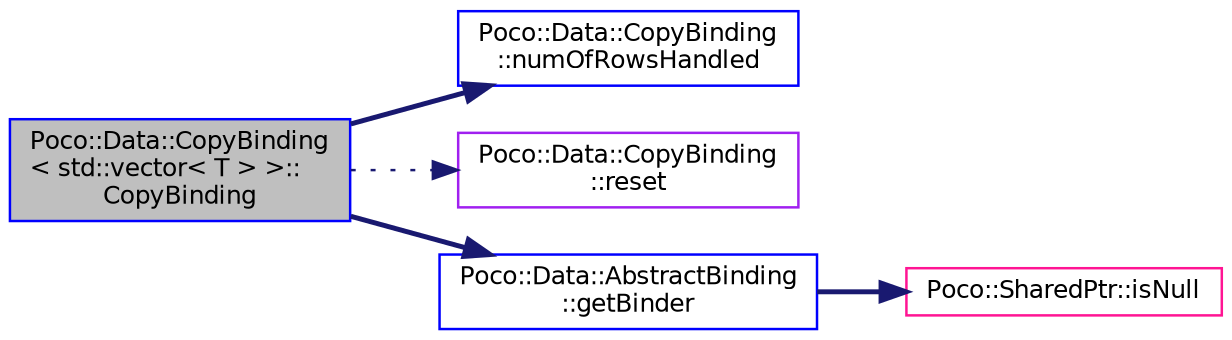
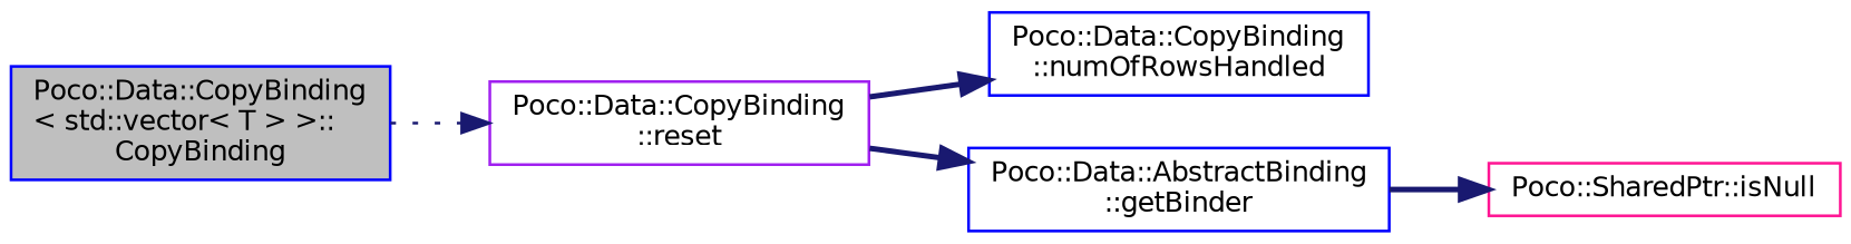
  digraph {
    rankdir=LR
    node [color=blue fillcolor=white fontname=Helvetica fontsize=10 shape=record style=filled]
    edge [color=midnightblue fontname=Helvetica fontsize=10 labelfontname=Helvetica labelfontsize=10 style=bold]
    n1 [fillcolor=grey75 fontcolor=black height=0.2 label="Poco::Data::CopyBinding\l\< std::vector\< T \> \>::\lCopyBinding" width=0.4]
    n2 [height=0.2 label="Poco::Data::CopyBinding\l::numOfRowsHandled" width=0.4]
    n3 [color=purple height=0.2 label="Poco::Data::CopyBinding\l::reset" width=0.4]
    n4 [height=0.2 label="Poco::Data::AbstractBinding\l::getBinder" width=0.4]
    n5 [color=deeppink height=0.2 label="Poco::SharedPtr::isNull" width=0.4]
-   n1 -> n2
+   n3 -> n2
    n1 -> n3 [style=dotted]
-   n1 -> n4
+   n3 -> n4
    n4 -> n5
  }
